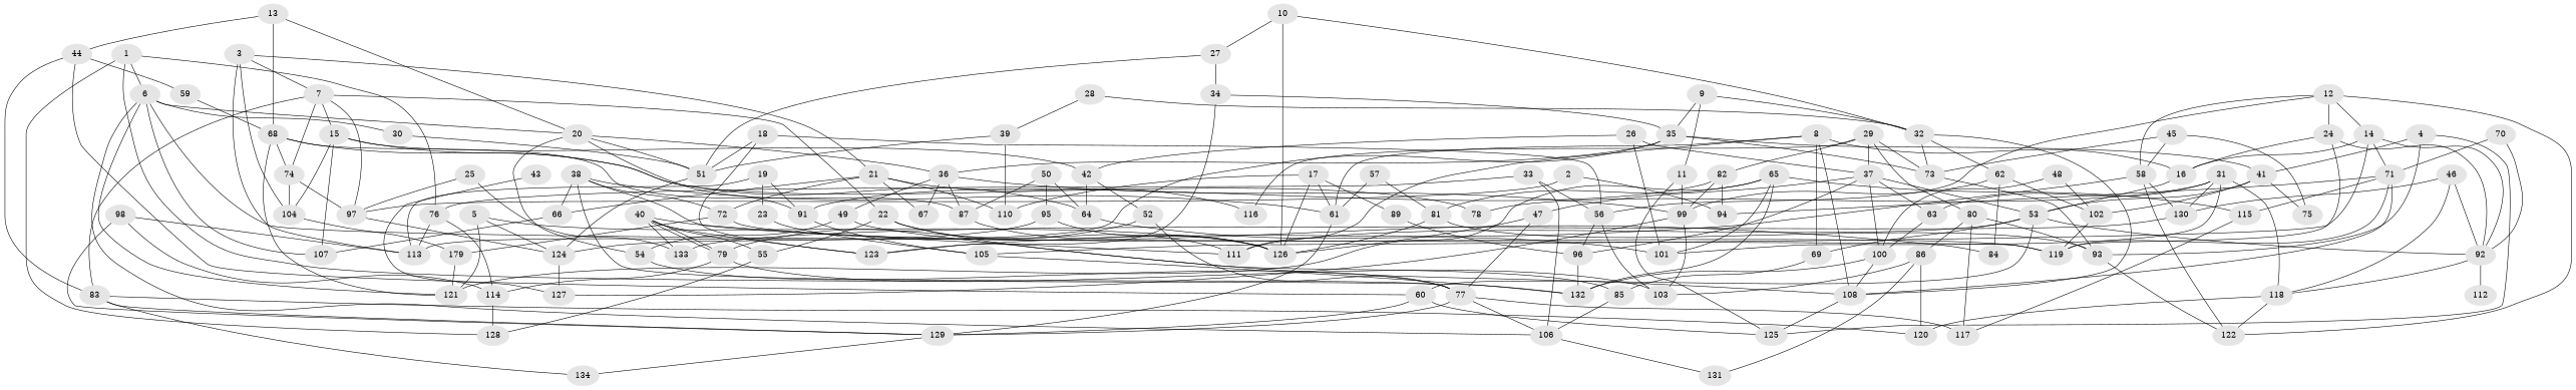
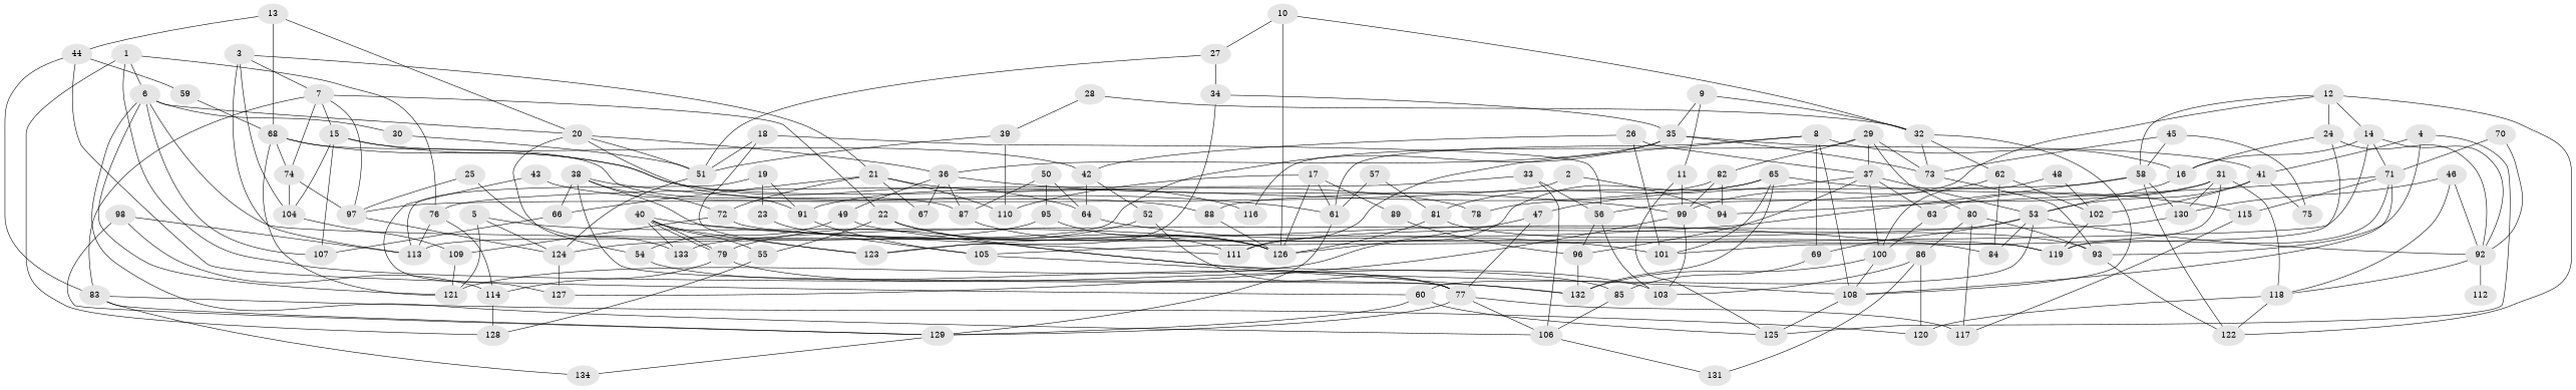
  graph {
    node [color=gray90 style=filled]
    1
    6
    76
    128
    132
    30
    121
    20
    106
    107
    119
    113
    114
    2
    94
    97
    124
    3
    7
    21
    104
    15
    22
    74
    83
    110
    66
    67
    72
    116
-   109 [label=179]
+   109
    4
    41
    93
    125
    53
    75
    102
    122
    5
    126
    51
    127
    91
    36
    54
    131
    42
    64
    111
    55
    85
    129
    120
    134
    8
    16
    61
    69
    108
    9
    11
    32
    35
    99
    73
    62
    10
    27
    34
    103
    12
    14
    24
    56
    58
    71
    92
    105
    96
    123
    130
+   88
    13
    44
    68
    59
    60
    78
    87
    115
    118
    112
    52
    101
    84
    17
    89
    18
    19
    23
    49
    77
    25
    133
    26
    37
    63
    47
    100
    28
    39
    29
    80
    82
    117
    86
    31
    33
    38
    40
    79
    43
    45
    46
    48
    50
    95
    57
    81
    65
    70
    98
    1 -- 6
    1 -- 76
    1 -- 128
    1 -- 132
    6 -- 30
    6 -- 121
    6 -- 20
    6 -- 106
    6 -- 107
    6 -- 119
    76 -- 113
    76 -- 114
    30 -- 51
    20 -- 51
    20 -- 91
    20 -- 36
    20 -- 54
    106 -- 131
    114 -- 128
    2 -- 94
    2 -- 97
    97 -- 124
    124 -- 127
    3 -- 113
    3 -- 7
    3 -- 21
    3 -- 104
    7 -- 97
    7 -- 15
    7 -- 22
    7 -- 74
    7 -- 83
    21 -- 110
    21 -- 66
    21 -- 67
    21 -- 72
    21 -- 116
    104 -- 109
    15 -- 107
    15 -- 104
    15 -- 42
    15 -- 64
    22 -- 111
    22 -- 55
    22 -- 85
    74 -- 97
    74 -- 104
    83 -- 129
    83 -- 120
    83 -- 134
    66 -- 107
    72 -- 119
    72 -- 109
    109 -- 121
    4 -- 41
    4 -- 93
    4 -- 125
    41 -- 53
    41 -- 75
    41 -- 102
    93 -- 122
    53 -- 111
    53 -- 69
    53 -- 92
    53 -- 60
+   53 -- 84
    102 -- 119
    5 -- 121
    5 -- 124
    5 -- 126
    51 -- 124
    91 -- 105
    36 -- 67
    36 -- 99
    36 -- 87
    36 -- 49
    54 -- 77
    42 -- 64
    42 -- 52
    64 -- 101
    55 -- 128
    85 -- 106
    129 -- 134
    8 -- 111
    8 -- 16
    8 -- 61
    8 -- 69
    8 -- 108
    16 -- 53
    61 -- 129
    69 -- 85
    108 -- 125
    9 -- 11
    9 -- 32
    9 -- 35
    11 -- 125
    11 -- 99
    32 -- 108
    32 -- 73
    32 -- 62
    35 -- 113
    35 -- 41
    35 -- 36
    35 -- 73
    99 -- 127
    99 -- 103
    73 -- 93
    62 -- 102
    62 -- 99
    62 -- 84
    10 -- 126
    10 -- 32
    10 -- 27
    27 -- 51
    27 -- 34
    34 -- 35
    34 -- 123
    12 -- 122
    12 -- 14
    12 -- 24
    12 -- 56
    12 -- 58
    14 -- 16
    14 -- 71
    14 -- 92
    14 -- 105
    24 -- 119
    24 -- 16
    24 -- 92
    56 -- 103
    56 -- 96
    58 -- 122
    58 -- 123
    58 -- 130
+   58 -- 88
    71 -- 119
    71 -- 94
    71 -- 108
    71 -- 115
    92 -- 118
    92 -- 112
    105 -- 132
    96 -- 132
    130 -- 133
+   88 -- 126
    13 -- 20
    13 -- 44
    13 -- 68
    44 -- 83
    44 -- 59
    44 -- 60
    68 -- 121
    68 -- 74
    68 -- 78
    68 -- 87
    59 -- 68
    60 -- 125
    60 -- 129
    87 -- 126
    115 -- 117
    118 -- 122
    118 -- 120
    52 -- 77
    52 -- 79
    17 -- 110
    17 -- 126
    17 -- 61
    17 -- 89
    89 -- 96
    18 -- 51
    18 -- 56
    18 -- 123
    19 -- 113
    19 -- 91
    19 -- 23
    23 -- 105
    49 -- 54
    49 -- 108
    77 -- 106
    77 -- 129
    77 -- 117
    25 -- 97
    25 -- 133
    26 -- 42
    26 -- 101
    26 -- 37
    37 -- 53
    37 -- 96
    37 -- 63
    37 -- 47
    37 -- 100
    63 -- 100
    47 -- 126
    47 -- 77
    100 -- 132
    100 -- 108
    28 -- 32
    28 -- 39
    39 -- 110
    39 -- 51
    29 -- 116
    29 -- 73
    29 -- 37
    29 -- 80
    29 -- 82
    80 -- 93
    80 -- 117
    80 -- 86
    82 -- 94
    82 -- 91
    82 -- 99
    86 -- 131
    86 -- 120
    86 -- 103
    31 -- 130
    31 -- 78
    31 -- 118
    31 -- 101
    31 -- 63
    33 -- 76
    33 -- 106
    33 -- 56
    38 -- 66
    38 -- 72
    38 -- 111
    38 -- 61
    38 -- 77
    40 -- 55
    40 -- 123
    40 -- 84
    40 -- 133
    40 -- 79
    40 -- 79
    79 -- 114
    79 -- 103
    43 -- 127
+   43 -- 88
    45 -- 75
    45 -- 73
    45 -- 58
    46 -- 92
    46 -- 130
    46 -- 118
    48 -- 102
    48 -- 100
    50 -- 64
    50 -- 87
    50 -- 95
    95 -- 124
    95 -- 126
    57 -- 61
    57 -- 81
    81 -- 93
    81 -- 126
    65 -- 132
    65 -- 121
    65 -- 115
    65 -- 101
    65 -- 81
    70 -- 71
    70 -- 92
    98 -- 113
    98 -- 114
    98 -- 129
  }
